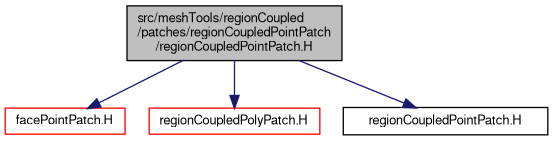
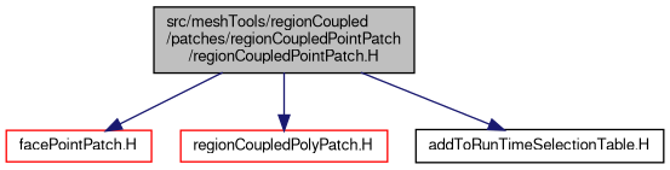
  digraph {
    node [color=black fontname=FreeSans fontsize=10 shape=record]
    edge [color=midnightblue fontname=FreeSans fontsize=10 labelfontname=FreeSans labelfontsize=10 style=solid]
    n1 [fillcolor=grey75 fontcolor=black height=0.2 label="src/meshTools/regionCoupled\l/patches/regionCoupledPointPatch\l/regionCoupledPointPatch.H" style=filled width=0.4]
    n2 [color=red height=0.2 label="facePointPatch.H" width=0.4]
    n3 [color=red height=0.2 label="regionCoupledPolyPatch.H" width=0.4]
-   n4 [height=0.2 label="regionCoupledPointPatch.H" width=0.4]
+   n4 [height=0.2 label="addToRunTimeSelectionTable.H" width=0.4]
    n1 -> n2
    n1 -> n3
    n1 -> n4
  }
